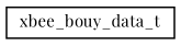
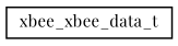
  digraph {
    rankdir=LR
    fontname="Playfair Display"
-   n1 [color=black fillcolor=white fontname="Playfair Display" fontsize=10 height=0.2 label=xbee_bouy_data_t shape=record style=filled width=0.4]
+   n1 [color=black fillcolor=white fontname="Playfair Display" fontsize=10 height=0.2 label=xbee_xbee_data_t shape=record style=filled width=0.4]
  }
